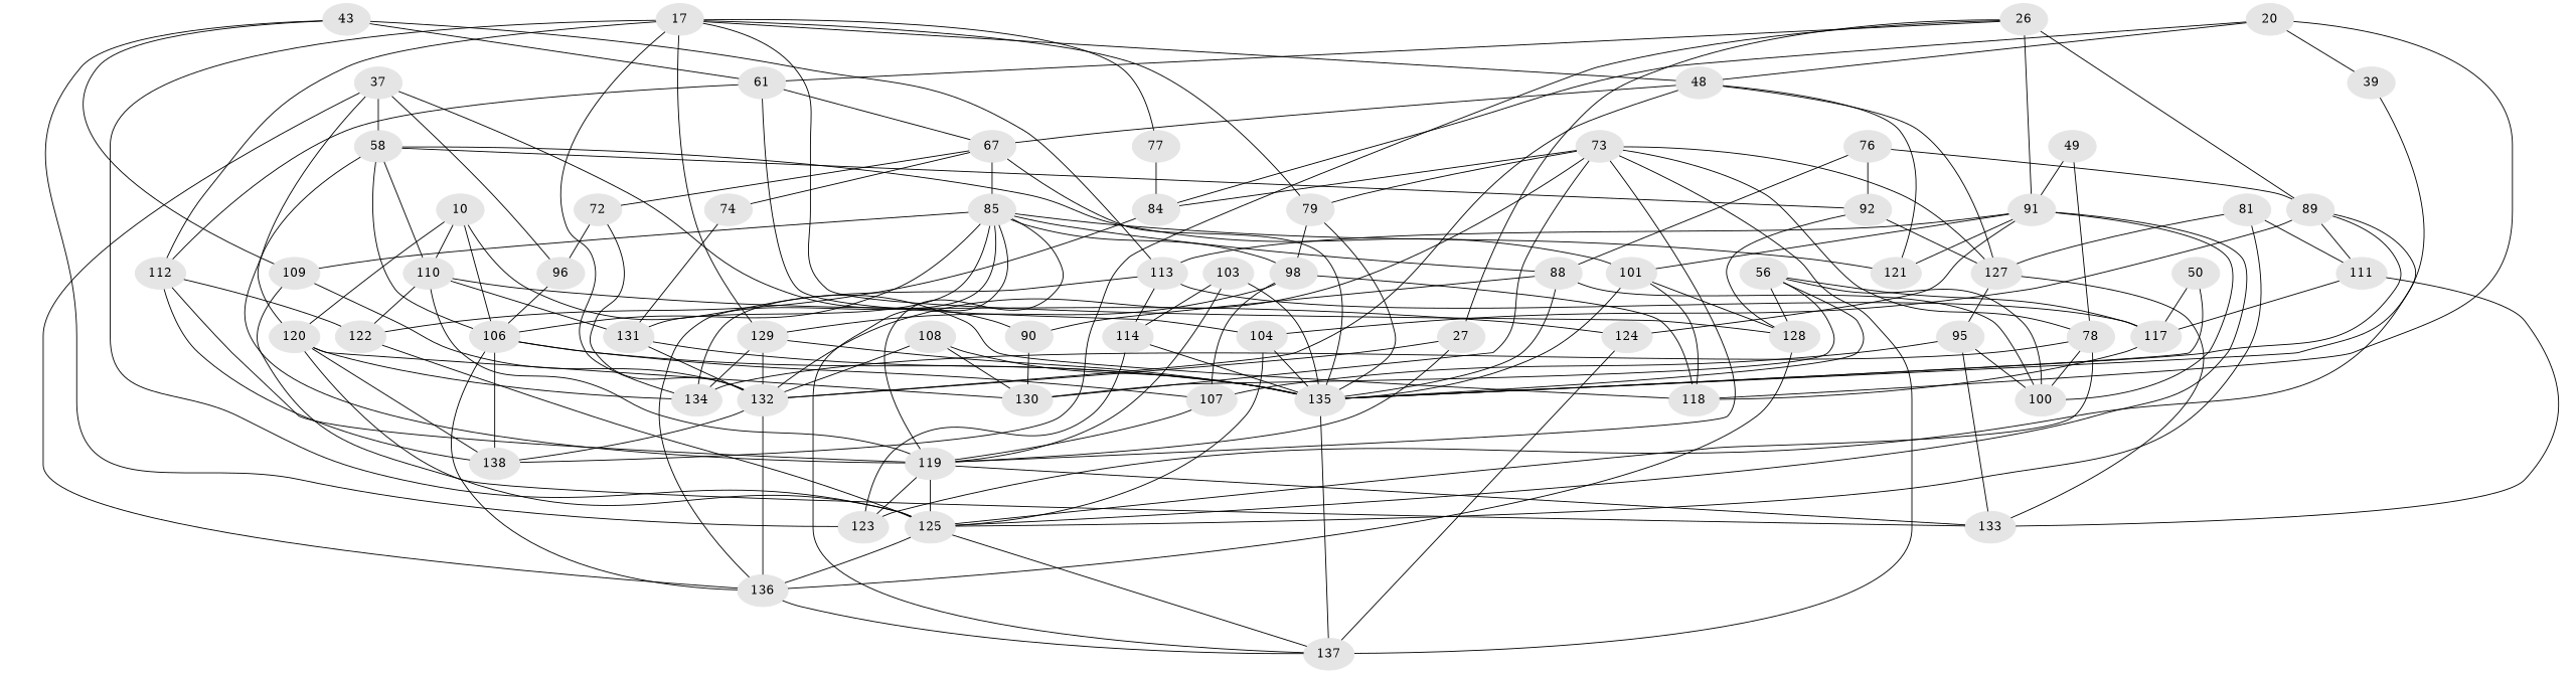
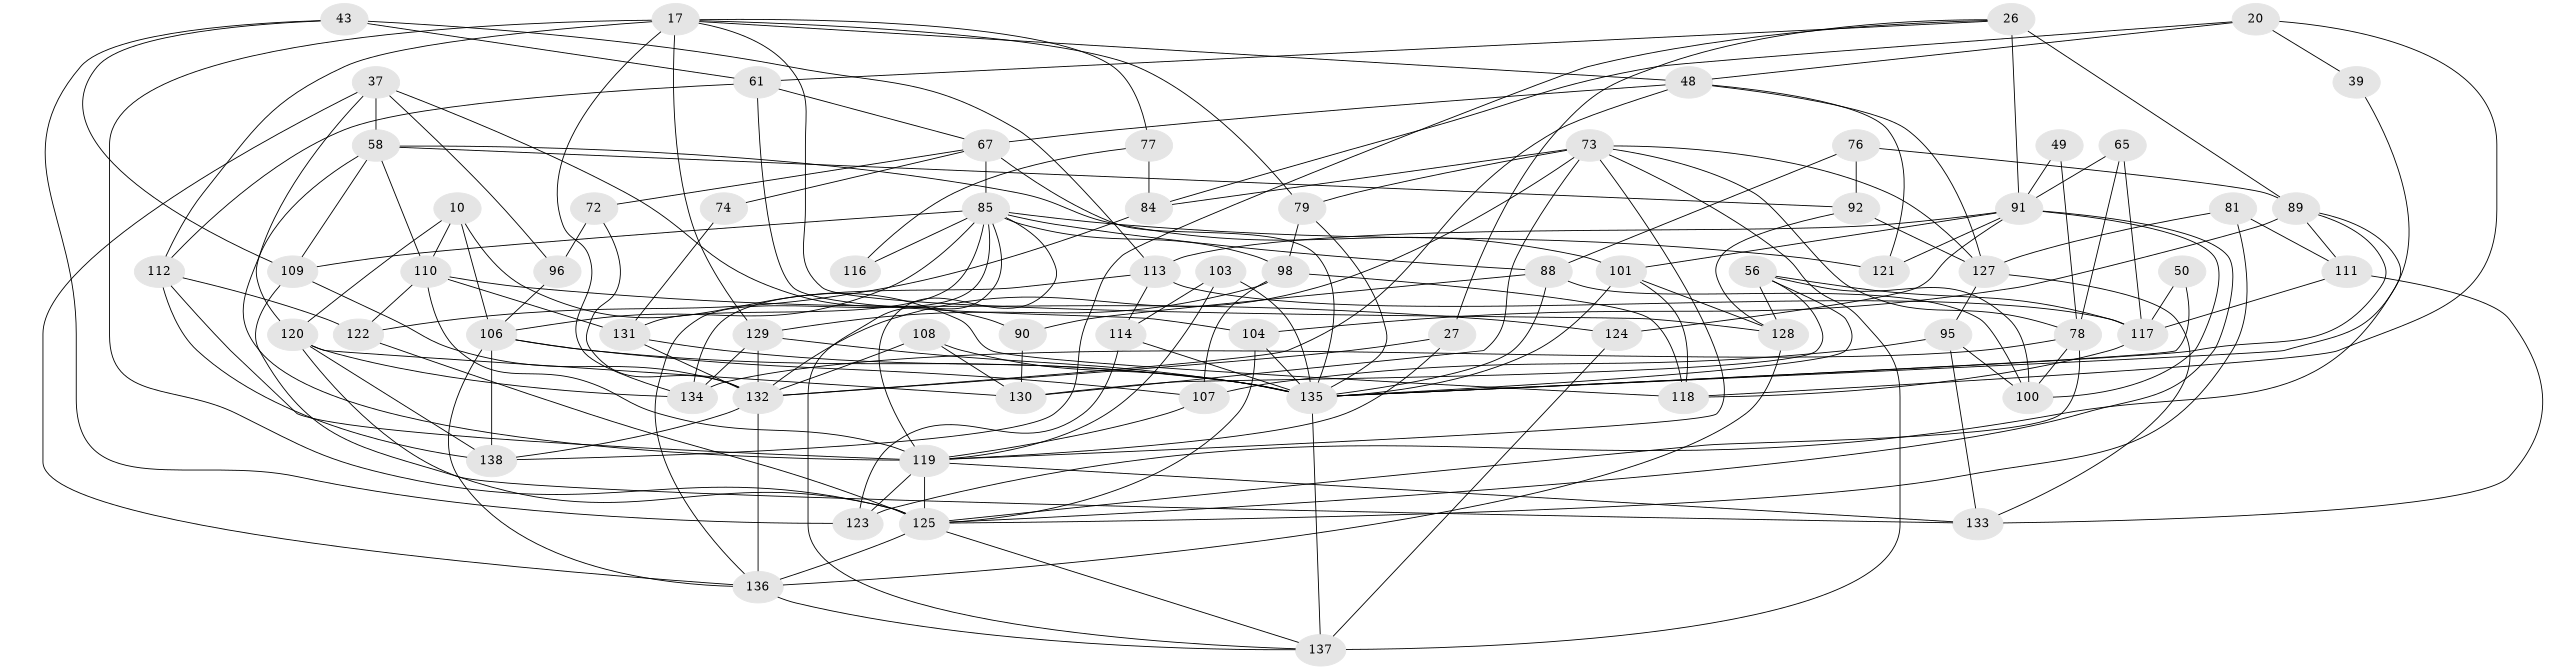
  graph {
    node [color=gray90 style=filled]
    10 [super="+3"]
    106 [super="+19+41"]
    110 [super="+7"]
    118 [super="+29"]
    120 [super="+93"]
    138 [super="+59"]
    135 [super="+14+102"]
    136 [super="+115"]
    107
    119 [super="+30+13"]
    131 [super="+76"]
    122 [super="+82"]
    124
    125 [super="+38+39+51"]
    134 [super="+46+94"]
    130 [super="+52"]
    17 [super="+15"]
    48 [super="+31"]
    77
    79
    112
    128 [super="+40"]
    129 [super="+62"]
    132 [super="+83+45+87+99"]
    67 [super="+8+16"]
    121
    127 [super="+105"]
    84
+   116
    98 [super="+36"]
    137 [super="+126"]
    20
    n33 [label=39]
    26
    27
    61 [super="+54"]
    89 [super="+11"]
    91 [super="+86+70"]
    104 [super="+66"]
    123
    111
    113 [super="+32"]
    100 [super="+35"]
    101
    133 [super="+75+9"]
    58 [super="+25"]
    92
    37
    90
    96
    43
    109
    117 [super="+42"]
    114
    72
    74
    85 [super="+64"]
    95 [super="+12"]
    78 [super="+21"]
    49
    50
    56
+   65
    88 [super="+57"]
    n65 [label=76 super="+18"]
    73 [super="+55"]
    81
    103
    108
    10 -- 106
    10 -- 110 [weight=2]
    10 -- 118
    10 -- 120
    106 -- 138
    106 -- 135
    106 -- 136 [weight=2]
    106 -- 107
    110 -- 119
    110 -- 131
    110 -- 122
    110 -- 124
    120 -- 138
    120 -- 125
    120 -- 134 [weight=2]
    120 -- 130
    135 -- 137 [weight=3]
    136 -- 137
    107 -- 119
    119 -- 125 [weight=2]
    119 -- 123
    119 -- 133
    131 -- 135 [weight=3]
    131 -- 132
    122 -- 125 [weight=2]
    124 -- 137
    125 -- 136 [weight=2]
    125 -- 137
    17 -- 125 [weight=2]
    17 -- 134
    17 -- 48
    17 -- 77
    17 -- 79
    17 -- 112
    17 -- 128
    17 -- 129 [weight=2]
    48 -- 132 [weight=2]
    48 -- 67
    48 -- 121
    48 -- 127 [weight=2]
    77 -- 84
+   77 -- 116
    79 -- 135
    79 -- 98
    112 -- 138
    112 -- 119
    112 -- 122
    128 -- 136
    129 -- 135 [weight=2]
    129 -- 134
    129 -- 132
    132 -- 138
    132 -- 136
    67 -- 135
    67 -- 72
    67 -- 74
    67 -- 85 [weight=2]
    127 -- 133
    127 -- 95
    84 -- 122 [weight=2]
    98 -- 118
    98 -- 107
    98 -- 129
    20 -- 118
    20 -- 48
    20 -- 84
    20 -- n33
    n33 -- 135
    26 -- 138
    26 -- 27
    26 -- 61
    26 -- 89 [weight=2]
    26 -- 91 [weight=2]
    27 -- 119
    27 -- 132
    61 -- 112
    61 -- 67
    61 -- 104 [weight=2]
    89 -- 135
    89 -- 104
    89 -- 123
    89 -- 111
    91 -- 124
    91 -- 125 [weight=2]
    91 -- 121
    91 -- 113
    91 -- 100
    91 -- 101
    104 -- 135 [weight=2]
    104 -- 125 [weight=2]
    111 -- 133
    111 -- 117
    113 -- 134
    113 -- 117
    113 -- 114
    101 -- 118
    101 -- 135
    101 -- 128
-   58 -- 106 [weight=2]
+   58 -- 109 [weight=2]
    58 -- 110 [weight=2]
    58 -- 119
    58 -- 101
    58 -- 92
    92 -- 128
    92 -- 127 [weight=2]
    37 -- 120 [weight=2]
    37 -- 136
    37 -- 58 [weight=2]
    37 -- 90
    37 -- 96
    90 -- 130
    96 -- 106
    43 -- 61
    43 -- 123
    43 -- 113
    43 -- 109
    109 -- 132
    109 -- 133
    117 -- 118
    114 -- 135
    114 -- 123
    72 -- 132
    72 -- 96
    74 -- 131
    85 -- 106
    85 -- 136
    85 -- 119 [weight=2]
    85 -- 131
    85 -- 121
+   85 -- 116
    85 -- 98
    85 -- 137
    85 -- 109
    85 -- 88
    95 -- 107
    95 -- 100
    95 -- 133
    78 -- 125
    78 -- 134
    78 -- 100 [weight=2]
    49 -- 91
    49 -- 78
    50 -- 135
    50 -- 117
    56 -- 135
    56 -- 130
    56 -- 128
    56 -- 100
    56 -- 117
+   65 -- 91
+   65 -- 117
+   65 -- 78
    88 -- 135
    88 -- 100
    88 -- 90
    n65 -- 89
    n65 -- 92
    n65 -- 88
    73 -- 119
    73 -- 130
    73 -- 79
    73 -- 132
    73 -- 127
    73 -- 84
    73 -- 137
    73 -- 78
    81 -- 125
    81 -- 127
    81 -- 111
    103 -- 135
    103 -- 119
    103 -- 114
    108 -- 135
    108 -- 130
    108 -- 132
  }
